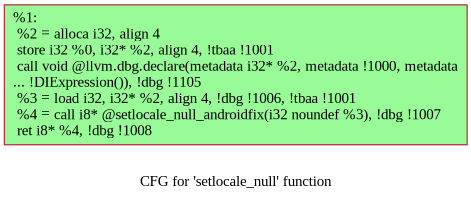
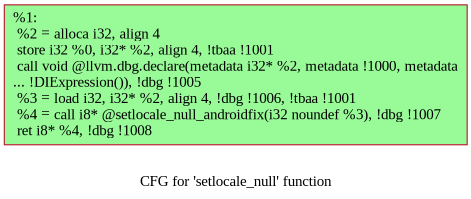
  digraph {
    label="CFG for 'setlocale_null' function"
    fontname="Liberation Serif"
-   n1 [color="#b70d28ff" fillcolor=palegreen label="{%1:\l  %2 = alloca i32, align 4\l  store i32 %0, i32* %2, align 4, !tbaa !1001\l  call void @llvm.dbg.declare(metadata i32* %2, metadata !1000, metadata\l... !DIExpression()), !dbg !1105\l  %3 = load i32, i32* %2, align 4, !dbg !1006, !tbaa !1001\l  %4 = call i8* @setlocale_null_androidfix(i32 noundef %3), !dbg !1007\l  ret i8* %4, !dbg !1008\l}" shape=record style=filled fontname="Liberation Serif"]
+   n1 [color="#b70d28ff" fillcolor=palegreen label="{%1:\l  %2 = alloca i32, align 4\l  store i32 %0, i32* %2, align 4, !tbaa !1001\l  call void @llvm.dbg.declare(metadata i32* %2, metadata !1000, metadata\l... !DIExpression()), !dbg !1005\l  %3 = load i32, i32* %2, align 4, !dbg !1006, !tbaa !1001\l  %4 = call i8* @setlocale_null_androidfix(i32 noundef %3), !dbg !1007\l  ret i8* %4, !dbg !1008\l}" shape=record style=filled fontname="Liberation Serif"]
  }
